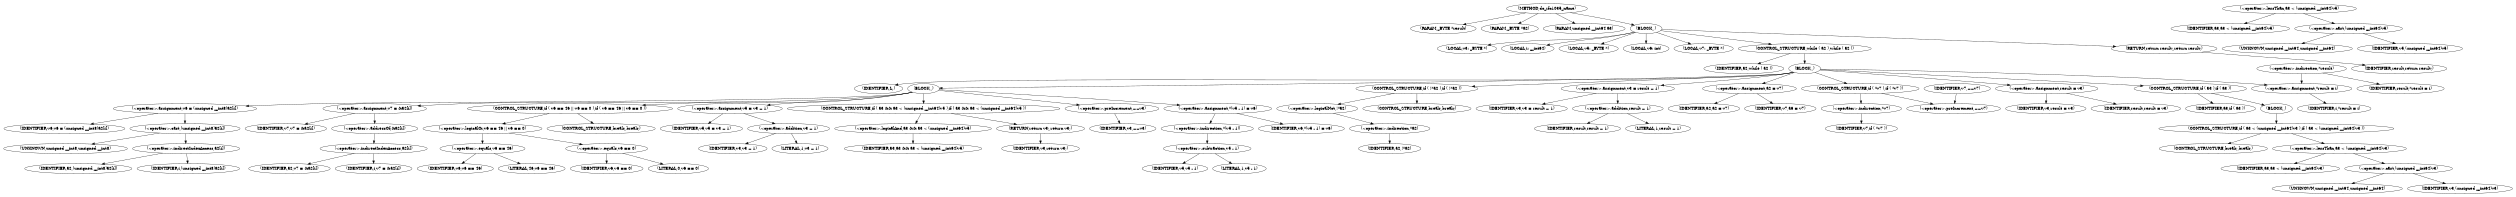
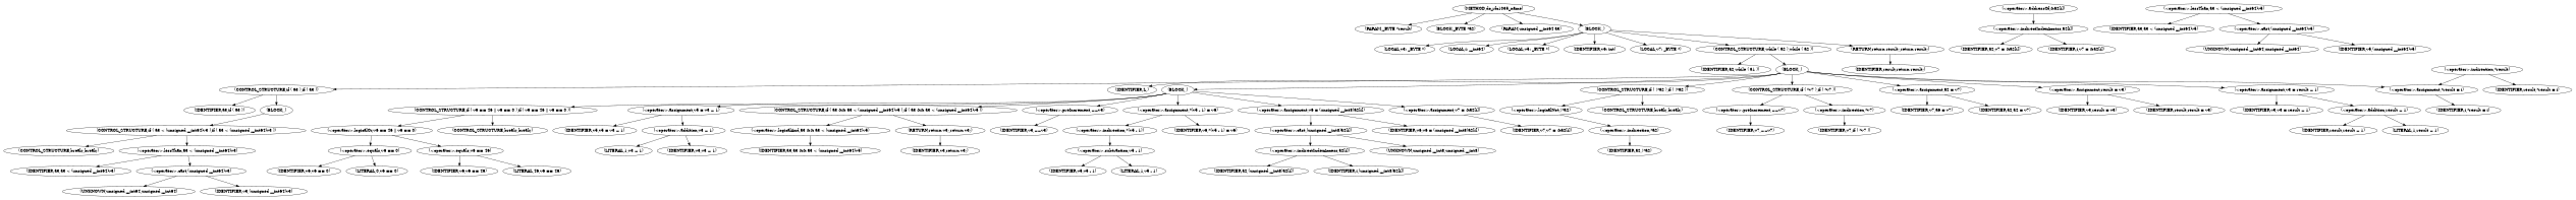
  digraph {
    n1 [label="(METHOD,do_rfc1035_name)"]
    n2 [label="(PARAM,_BYTE *result)"]
-   n3 [label="(PARAM,_BYTE *a2)"]
+   n3 [label="(BLOCK,_BYTE *a2)"]
    n4 [label="(PARAM,unsigned __int64 a3)"]
    n5 [label="(BLOCK,,)"]
    n6 [label="(LOCAL,v3: _BYTE *)"]
    n7 [label="(LOCAL,i: __int64)"]
    n8 [label="(LOCAL,v5: _BYTE *)"]
-   n9 [label="(LOCAL,v6: int)"]
+   n9 [label="(IDENTIFIER,v6: int)"]
    n10 [label="(LOCAL,v7: _BYTE *)"]
    n11 [label="(CONTROL_STRUCTURE,while ( a2 ),while ( a2 ))"]
    n12 [label="(RETURN,return result;,return result;)"]
-   n13 [label="(IDENTIFIER,a2,while ( a2 ))"]
+   n13 [label="(IDENTIFIER,a2,while ( a1 ))"]
    n14 [label="(BLOCK,,)"]
    n15 [label="(IDENTIFIER,result,return result;)"]
    n16 [label="(CONTROL_STRUCTURE,if ( !*a2 ),if ( !*a2 ))"]
    n17 [label="(<operator>.assignment,v3 = result + 1)"]
    n18 [label="(CONTROL_STRUCTURE,if ( a3 ),if ( a3 ))"]
    n19 [label="(IDENTIFIER,L,)"]
    n20 [label="(BLOCK,,)"]
    n21 [label="(<operator>.assignment,*result = i)"]
    n22 [label="(CONTROL_STRUCTURE,if ( *v7 ),if ( *v7 ))"]
    n23 [label="(<operator>.assignment,a2 = v7)"]
    n24 [label="(<operator>.assignment,result = v3)"]
    n25 [label="(<operator>.logicalNot,!*a2)"]
    n26 [label="(CONTROL_STRUCTURE,break;,break;)"]
    n27 [label="(IDENTIFIER,v3,v3 = result + 1)"]
    n28 [label="(<operator>.addition,result + 1)"]
    n29 [label="(IDENTIFIER,a3,if ( a3 ))"]
    n30 [label="(BLOCK,,)"]
    n31 [label="(<operator>.assignment,v6 = (unsigned __int8)a2[i])"]
    n32 [label="(<operator>.assignment,v7 = &a2[i])"]
    n33 [label="(CONTROL_STRUCTURE,if ( v6 == 46 || v6 == 0 ),if ( v6 == 46 || v6 == 0 ))"]
    n34 [label="(<operator>.assignment,v5 = v3 + 1)"]
    n35 [label="(CONTROL_STRUCTURE,if ( a3 && a3 < (unsigned __int64)v5 ),if ( a3 && a3 < (unsigned __int64)v5 ))"]
    n36 [label="(<operator>.preIncrement,++v3)"]
    n37 [label="(<operator>.assignment,*(v5 - 1) = v6)"]
    n38 [label="(IDENTIFIER,i,*result = i)"]
    n39 [label="(<operator>.indirection,*v7)"]
    n40 [label="(<operator>.preIncrement,++v7)"]
    n41 [label="(IDENTIFIER,a2,a2 = v7)"]
    n42 [label="(IDENTIFIER,v7,a6 = v7)"]
    n43 [label="(IDENTIFIER,result,result = v3)"]
    n44 [label="(IDENTIFIER,v3,result = v3)"]
    n45 [label="(<operator>.indirection,*a2)"]
    n46 [label="(IDENTIFIER,a2,!*a2)"]
    n47 [label="(IDENTIFIER,result,result + 1)"]
    n48 [label="(LITERAL,1,result + 1)"]
    n49 [label="(CONTROL_STRUCTURE,if ( a3 < (unsigned __int64)v3 ),if ( a3 < (unsigned __int64)v3 ))"]
    n50 [label="(<operator>.lessThan,a3 < (unsigned __int64)v3)"]
    n51 [label="(CONTROL_STRUCTURE,break;,break;)"]
    n52 [label="(IDENTIFIER,a3,a3 < (unsigned __int64)v3)"]
    n53 [label="(<operator>.cast,(unsigned __int64)v3)"]
    n54 [label="(UNKNOWN,unsigned __int64,unsigned __int64)"]
    n55 [label="(IDENTIFIER,v3,(unsigned __int64)v3)"]
    n56 [label="(IDENTIFIER,v6,v6 = (unsigned __int8)a2[i])"]
    n57 [label="(<operator>.cast,(unsigned __int8)a2[i])"]
    n58 [label="(IDENTIFIER,v7,v7 = &a2[i])"]
    n59 [label="(<operator>.addressOf,&a2[i])"]
    n60 [label="(<operator>.logicalOr,v6 == 46 || v6 == 0)"]
    n61 [label="(CONTROL_STRUCTURE,break;,break;)"]
    n62 [label="(IDENTIFIER,v5,v5 = v3 + 1)"]
    n63 [label="(<operator>.addition,v3 + 1)"]
    n64 [label="(<operator>.logicalAnd,a3 && a3 < (unsigned __int64)v5)"]
    n65 [label="(RETURN,return v3;,return v3;)"]
    n66 [label="(IDENTIFIER,v3,++v3)"]
    n67 [label="(<operator>.indirection,*(v5 - 1))"]
    n68 [label="(IDENTIFIER,v6,*(v5 - 1) = v6)"]
    n69 [label="(UNKNOWN,unsigned __int8,unsigned __int8)"]
    n70 [label="(<operator>.indirectIndexAccess,a2[i])"]
    n71 [label="(IDENTIFIER,a2,(unsigned __int8)a2[i])"]
    n72 [label="(IDENTIFIER,i,(unsigned __int8)a2[i])"]
    n73 [label="(<operator>.indirectIndexAccess,a2[i])"]
    n74 [label="(IDENTIFIER,a2,v7 = &a2[i])"]
    n75 [label="(IDENTIFIER,i,v7 = &a2[i])"]
    n76 [label="(<operator>.equals,v6 == 46)"]
    n77 [label="(<operator>.equals,v6 == 0)"]
    n78 [label="(IDENTIFIER,v6,v6 == 46)"]
    n79 [label="(LITERAL,46,v6 == 46)"]
    n80 [label="(IDENTIFIER,v6,v6 == 0)"]
    n81 [label="(LITERAL,0,v6 == 0)"]
    n82 [label="(IDENTIFIER,v3,v3 + 1)"]
    n83 [label="(LITERAL,1,v3 + 1)"]
    n84 [label="(IDENTIFIER,a3,a3 && a3 < (unsigned __int64)v5)"]
    n85 [label="(IDENTIFIER,v3,return v3;)"]
    n86 [label="(<operator>.lessThan,a3 < (unsigned __int64)v5)"]
    n87 [label="(IDENTIFIER,a3,a3 < (unsigned __int64)v5)"]
    n88 [label="(<operator>.cast,(unsigned __int64)v5)"]
    n89 [label="(UNKNOWN,unsigned __int64,unsigned __int64)"]
    n90 [label="(IDENTIFIER,v5,(unsigned __int64)v5)"]
    n91 [label="(<operator>.subtraction,v5 - 1)"]
    n92 [label="(IDENTIFIER,v5,v5 - 1)"]
    n93 [label="(LITERAL,1,v5 - 1)"]
    n94 [label="(<operator>.indirection,*result)"]
    n95 [label="(IDENTIFIER,result,*result = i)"]
    n96 [label="(IDENTIFIER,v7,if ( *v7 ))"]
    n97 [label="(IDENTIFIER,v7,++v7)"]
    n1 -> n2
    n1 -> n3
    n1 -> n4
    n1 -> n5
    n5 -> n6
    n5 -> n7
    n5 -> n8
    n5 -> n9
    n5 -> n10
    n5 -> n11
    n5 -> n12
    n11 -> n13
    n11 -> n14
    n12 -> n15
    n14 -> n16
    n14 -> n17
    n14 -> n18
    n14 -> n19
    n14 -> n20
    n14 -> n21
    n14 -> n22
    n14 -> n23
    n14 -> n24
    n16 -> n25
    n16 -> n26
    n17 -> n27
    n17 -> n28
    n18 -> n29
    n18 -> n30
    n20 -> n31
    n20 -> n32
    n20 -> n33
    n20 -> n34
    n20 -> n35
    n20 -> n36
    n20 -> n37
    n21 -> n38
    n22 -> n39
    n22 -> n40
    n23 -> n41
    n23 -> n42
    n24 -> n43
    n24 -> n44
    n25 -> n45
    n28 -> n47
    n28 -> n48
    n30 -> n49
    n31 -> n56
    n31 -> n57
    n32 -> n58
-   n32 -> n59
    n33 -> n60
    n33 -> n61
    n34 -> n62
    n34 -> n63
    n35 -> n64
    n35 -> n65
    n36 -> n66
    n37 -> n67
    n37 -> n68
    n39 -> n96
-   n97 -> n40
+   n40 -> n97
    n45 -> n46
    n49 -> n50
    n49 -> n51
    n50 -> n52
    n50 -> n53
    n53 -> n54
    n53 -> n55
    n57 -> n69
    n57 -> n70
    n59 -> n73
    n60 -> n76
    n60 -> n77
    n63 -> n82
    n63 -> n83
    n64 -> n84
    n65 -> n85
    n67 -> n91
    n70 -> n71
    n70 -> n72
    n73 -> n74
    n73 -> n75
    n76 -> n78
    n76 -> n79
    n77 -> n80
    n77 -> n81
    n86 -> n87
    n86 -> n88
    n88 -> n89
    n88 -> n90
    n91 -> n92
    n91 -> n93
    n94 -> n21
    n94 -> n95
  }
